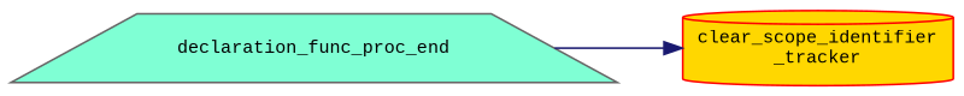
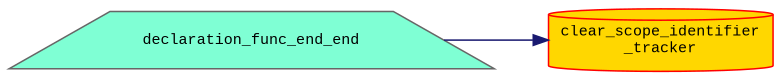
  digraph {
    rankdir=RL
    fontname="Liberation Mono"
    node [fontname="Liberation Mono" fontsize=10 style=filled]
    n1 [color=red fillcolor=gold fontcolor=black height=0.2 label="clear_scope_identifier\l_tracker" shape=cylinder width=0.4]
-   n2 [color=gray40 fillcolor=aquamarine height=0.2 label=declaration_func_proc_end shape=trapezium width=0.4]
+   n2 [color=gray40 fillcolor=aquamarine height=0.2 label=declaration_func_end_end shape=trapezium width=0.4]
    n1 -> n2 [color=midnightblue dir=back fontname="Liberation Mono" fontsize=10 labelfontname=Helvetica labelfontsize=10 style=solid]
  }
